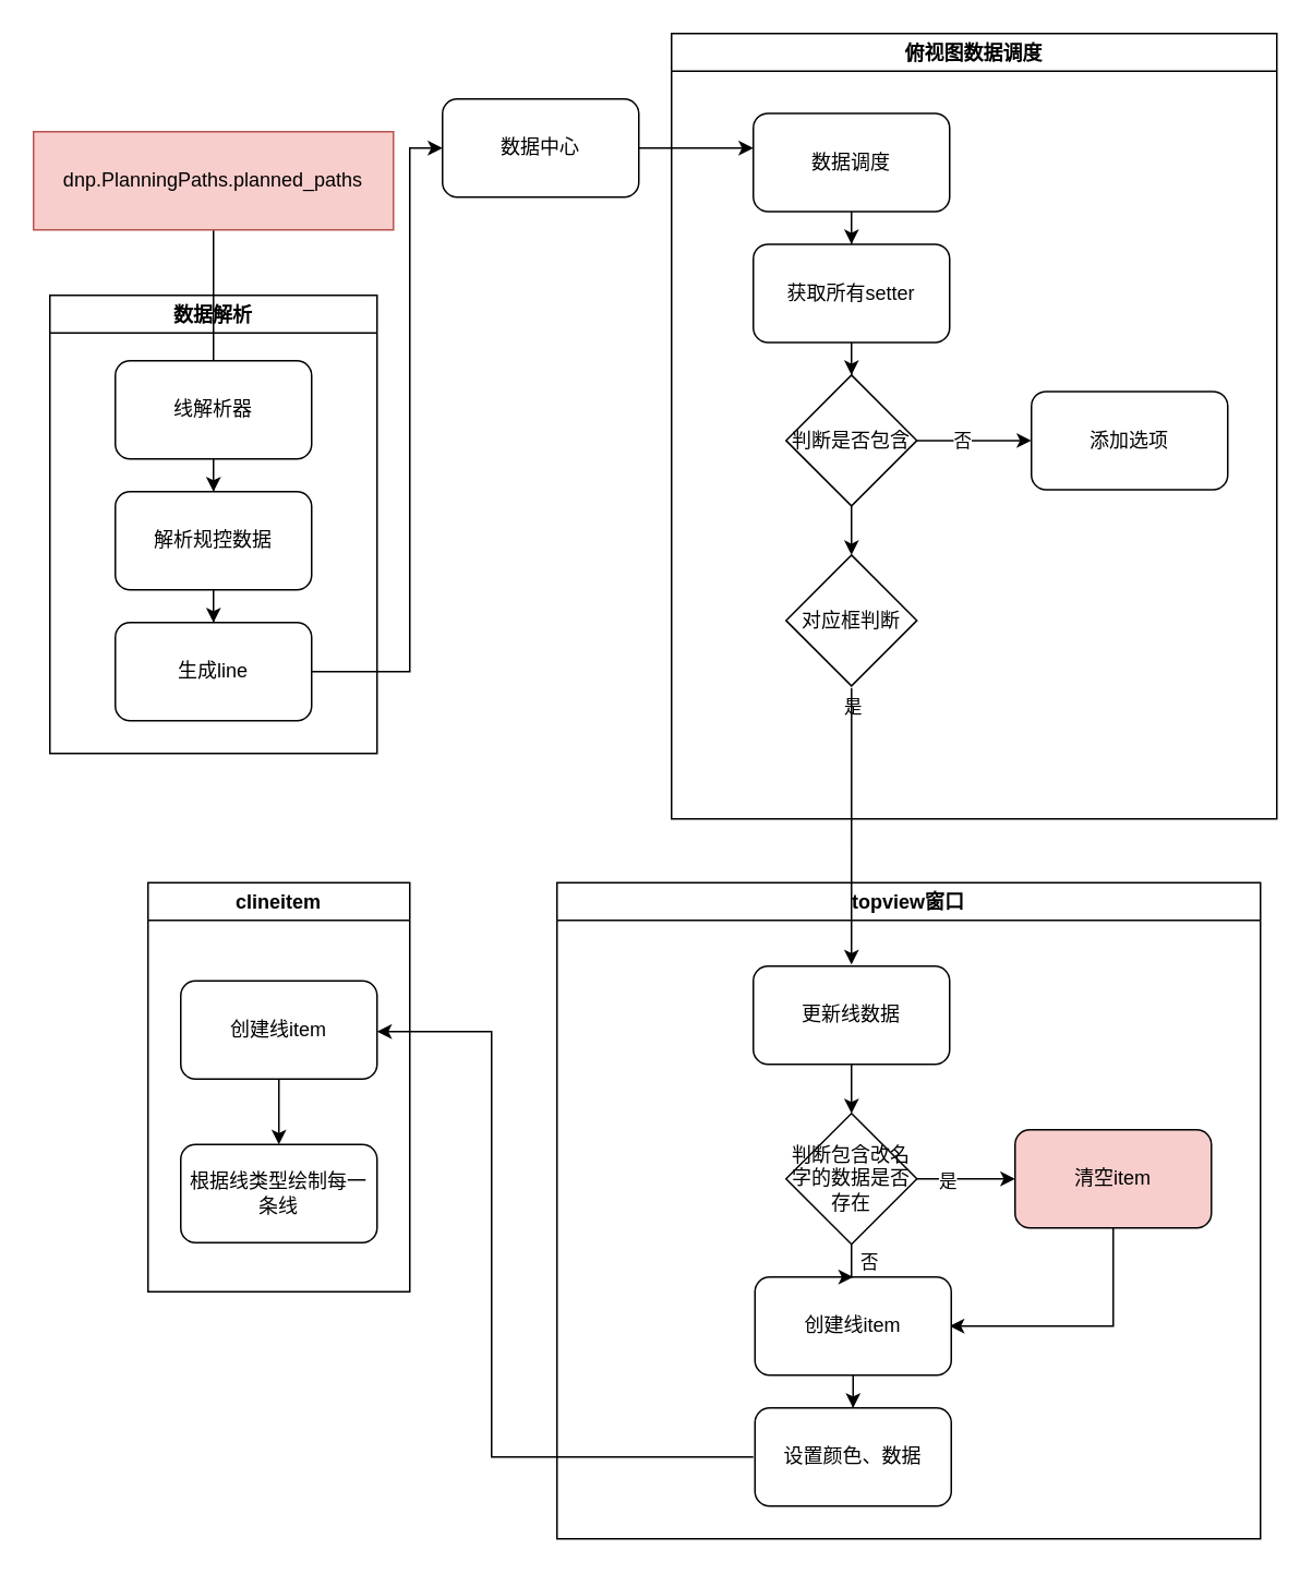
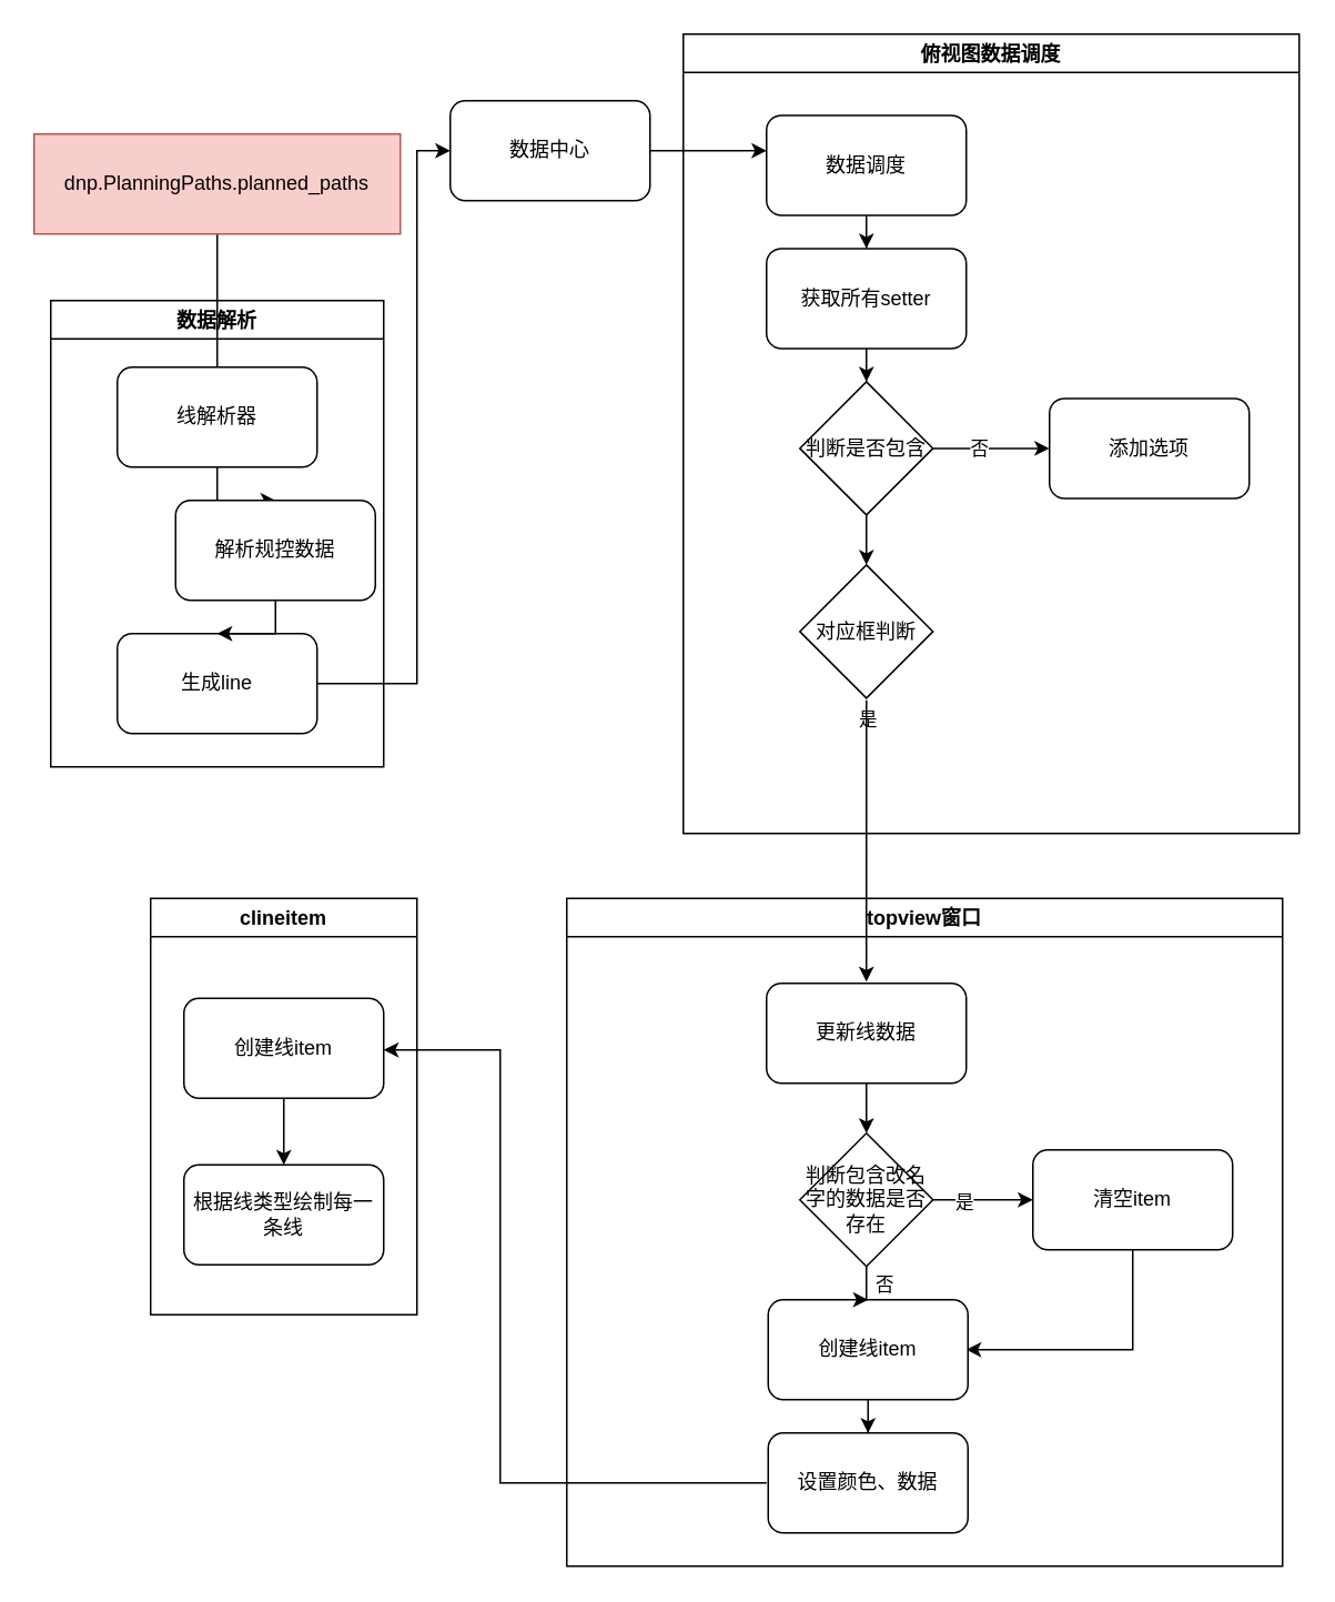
  <mxCell id="0" />
  <mxCell id="1" parent="0" />
  <mxCell id="2" value="数据解析" style="swimlane;startSize=23;" parent="1" vertex="1"><mxGeometry x="30" y="180" width="200" height="280" as="geometry" /></mxCell>
  <mxCell id="3" value="" style="edgeStyle=orthogonalEdgeStyle;rounded=0;orthogonalLoop=1;jettySize=auto;html=1;entryX=0.5;entryY=0;entryDx=0;entryDy=0;" parent="2" source="4" target="8" edge="1"><mxGeometry relative="1" as="geometry"><mxPoint x="100.034" y="120.034" as="targetPoint" /></mxGeometry></mxCell>
  <mxCell id="4" value="线解析器" style="rounded=1;whiteSpace=wrap;html=1;" parent="2" vertex="1"><mxGeometry x="40" y="40" width="120" height="60" as="geometry" /></mxCell>
  <mxCell id="5" value="生成line" style="rounded=1;whiteSpace=wrap;html=1;" parent="2" vertex="1"><mxGeometry x="40" y="200" width="120" height="60" as="geometry" /></mxCell>
  <mxCell id="6" value="" style="edgeStyle=orthogonalEdgeStyle;rounded=0;orthogonalLoop=1;jettySize=auto;html=1;" parent="2" edge="1"><mxGeometry relative="1" as="geometry"><mxPoint x="580" y="340" as="sourcePoint" /></mxGeometry></mxCell>
  <mxCell id="7" style="edgeStyle=orthogonalEdgeStyle;rounded=0;orthogonalLoop=1;jettySize=auto;html=1;entryX=0.5;entryY=0;entryDx=0;entryDy=0;" parent="2" source="8" target="5" edge="1"><mxGeometry relative="1" as="geometry" /></mxCell>
- <mxCell id="8" value="解析规控数据" style="rounded=1;whiteSpace=wrap;html=1;" parent="2" vertex="1"><mxGeometry x="40" y="120" width="120" height="60" as="geometry" /></mxCell>
+ <mxCell id="8" value="解析规控数据" style="rounded=1;whiteSpace=wrap;html=1;" parent="2" vertex="1"><mxGeometry x="75" y="120" width="120" height="60" as="geometry" /></mxCell>
  <mxCell id="9" value="" style="edgeStyle=orthogonalEdgeStyle;rounded=0;orthogonalLoop=1;jettySize=auto;html=1;" parent="2" edge="1"><mxGeometry relative="1" as="geometry"><mxPoint x="580" y="420" as="sourcePoint" /></mxGeometry></mxCell>
  <mxCell id="10" value="" style="edgeStyle=orthogonalEdgeStyle;rounded=0;orthogonalLoop=1;jettySize=auto;html=1;" parent="2" edge="1"><mxGeometry relative="1" as="geometry"><mxPoint x="580" y="500" as="sourcePoint" /></mxGeometry></mxCell>
  <mxCell id="11" value="" style="edgeStyle=orthogonalEdgeStyle;rounded=0;orthogonalLoop=1;jettySize=auto;html=1;" parent="2" edge="1"><mxGeometry relative="1" as="geometry"><mxPoint x="580" y="580" as="sourcePoint" /></mxGeometry></mxCell>
  <mxCell id="12" value="" style="edgeStyle=orthogonalEdgeStyle;rounded=0;orthogonalLoop=1;jettySize=auto;html=1;" parent="2" edge="1"><mxGeometry relative="1" as="geometry"><mxPoint x="1060" y="180.0" as="sourcePoint" /></mxGeometry></mxCell>
  <mxCell id="13" value="" style="edgeStyle=orthogonalEdgeStyle;rounded=0;orthogonalLoop=1;jettySize=auto;html=1;" parent="2" edge="1"><mxGeometry relative="1" as="geometry"><mxPoint x="1060" y="300.0" as="sourcePoint" /></mxGeometry></mxCell>
  <mxCell id="14" value="俯视图数据调度" style="swimlane;" parent="1" vertex="1"><mxGeometry x="410" y="20" width="370" height="480" as="geometry" /></mxCell>
  <mxCell id="15" value="判断是否包含" style="rhombus;whiteSpace=wrap;html=1;" parent="14" vertex="1"><mxGeometry x="70" y="208.75" width="80" height="80" as="geometry" /></mxCell>
  <mxCell id="16" value="添加选项" style="rounded=1;whiteSpace=wrap;html=1;" parent="14" vertex="1"><mxGeometry x="220" y="218.75" width="120" height="60" as="geometry" /></mxCell>
  <mxCell id="17" value="对应框判断" style="rhombus;whiteSpace=wrap;html=1;" parent="14" vertex="1"><mxGeometry x="70" y="318.75" width="80" height="80" as="geometry" /></mxCell>
  <mxCell id="18" value="" style="edgeStyle=orthogonalEdgeStyle;rounded=0;orthogonalLoop=1;jettySize=auto;html=1;" parent="14" source="15" target="17" edge="1"><mxGeometry relative="1" as="geometry"><mxPoint x="-610" y="258.75" as="targetPoint" /></mxGeometry></mxCell>
  <mxCell id="19" style="edgeStyle=orthogonalEdgeStyle;rounded=0;orthogonalLoop=1;jettySize=auto;html=1;entryX=0.5;entryY=0;entryDx=0;entryDy=0;" parent="14" source="20" target="15" edge="1"><mxGeometry relative="1" as="geometry" /></mxCell>
  <mxCell id="20" value="获取所有setter" style="rounded=1;whiteSpace=wrap;html=1;" parent="14" vertex="1"><mxGeometry x="50" y="128.75" width="120" height="60" as="geometry" /></mxCell>
  <mxCell id="21" value="数据调度" style="rounded=1;whiteSpace=wrap;html=1;" parent="14" vertex="1"><mxGeometry x="50" y="48.75" width="120" height="60" as="geometry" /></mxCell>
  <mxCell id="22" style="edgeStyle=orthogonalEdgeStyle;rounded=0;orthogonalLoop=1;jettySize=auto;html=1;exitX=0.5;exitY=1;exitDx=0;exitDy=0;" parent="14" source="21" target="20" edge="1"><mxGeometry relative="1" as="geometry"><mxPoint x="-670" y="58.75" as="sourcePoint" /><Array as="points" /></mxGeometry></mxCell>
  <mxCell id="23" style="edgeStyle=orthogonalEdgeStyle;rounded=0;orthogonalLoop=1;jettySize=auto;html=1;" parent="14" source="15" edge="1"><mxGeometry relative="1" as="geometry"><mxPoint x="220" y="248.75" as="targetPoint" /><Array as="points"><mxPoint x="220" y="248.75" /></Array></mxGeometry></mxCell>
  <mxCell id="24" value="否" style="edgeLabel;html=1;align=center;verticalAlign=middle;resizable=0;points=[];" parent="23" vertex="1" connectable="0"><mxGeometry x="-0.229" relative="1" as="geometry"><mxPoint as="offset" /></mxGeometry></mxCell>
  <mxCell id="25" value="是" style="edgeLabel;html=1;align=center;verticalAlign=middle;resizable=0;points=[];" parent="14" vertex="1" connectable="0"><mxGeometry x="110" y="411.25" as="geometry" /></mxCell>
  <mxCell id="26" value="topview窗口" style="swimlane;" parent="1" vertex="1"><mxGeometry x="340" y="539" width="430" height="401" as="geometry" /></mxCell>
  <mxCell id="27" value="" style="edgeStyle=orthogonalEdgeStyle;rounded=0;orthogonalLoop=1;jettySize=auto;html=1;" parent="26" source="28" edge="1"><mxGeometry relative="1" as="geometry"><mxPoint x="180.037" y="141" as="targetPoint" /></mxGeometry></mxCell>
  <mxCell id="28" value="更新线数据" style="rounded=1;whiteSpace=wrap;html=1;" parent="26" vertex="1"><mxGeometry x="120" y="51" width="120" height="60" as="geometry" /></mxCell>
  <mxCell id="29" value="判断包含改名字的数据是否存在" style="rhombus;whiteSpace=wrap;html=1;" parent="26" vertex="1"><mxGeometry x="140" y="141" width="80" height="80" as="geometry" /></mxCell>
  <mxCell id="30" style="edgeStyle=orthogonalEdgeStyle;rounded=0;orthogonalLoop=1;jettySize=auto;html=1;entryX=1;entryY=0.5;entryDx=0;entryDy=0;" parent="26" source="31" edge="1"><mxGeometry relative="1" as="geometry"><Array as="points"><mxPoint x="340" y="271" /></Array><mxPoint x="240" y="271" as="targetPoint" /></mxGeometry></mxCell>
- <mxCell id="31" value="清空item" style="rounded=1;whiteSpace=wrap;html=1;fillColor=#f8cecc;" parent="26" vertex="1"><mxGeometry x="280" y="151" width="120" height="60" as="geometry" /></mxCell>
+ <mxCell id="31" value="清空item" style="rounded=1;whiteSpace=wrap;html=1;" parent="26" vertex="1"><mxGeometry x="280" y="151" width="120" height="60" as="geometry" /></mxCell>
  <mxCell id="32" value="创建线item" style="whiteSpace=wrap;html=1;rounded=1;" parent="26" vertex="1"><mxGeometry x="121" y="241" width="120" height="60" as="geometry" /></mxCell>
  <mxCell id="33" value="" style="edgeStyle=orthogonalEdgeStyle;rounded=0;orthogonalLoop=1;jettySize=auto;html=1;entryX=0.5;entryY=0;entryDx=0;entryDy=0;" parent="26" source="29" target="32" edge="1"><mxGeometry relative="1" as="geometry"><mxPoint x="-600" y="-349" as="targetPoint" /></mxGeometry></mxCell>
  <mxCell id="34" value="否" style="edgeLabel;html=1;align=center;verticalAlign=middle;resizable=0;points=[];" parent="33" vertex="1" connectable="0"><mxGeometry x="0.094" y="-1" relative="1" as="geometry"><mxPoint x="11" y="-1" as="offset" /></mxGeometry></mxCell>
  <mxCell id="35" value="设置颜色、数据" style="whiteSpace=wrap;html=1;rounded=1;" parent="26" vertex="1"><mxGeometry x="121" y="321" width="120" height="60" as="geometry" /></mxCell>
  <mxCell id="36" value="" style="edgeStyle=orthogonalEdgeStyle;rounded=0;orthogonalLoop=1;jettySize=auto;html=1;" parent="26" source="32" target="35" edge="1"><mxGeometry relative="1" as="geometry" /></mxCell>
  <mxCell id="37" style="edgeStyle=orthogonalEdgeStyle;rounded=0;orthogonalLoop=1;jettySize=auto;html=1;" parent="26" source="29" edge="1"><mxGeometry relative="1" as="geometry"><mxPoint x="280" y="181" as="targetPoint" /></mxGeometry></mxCell>
  <mxCell id="38" value="是" style="edgeLabel;html=1;align=center;verticalAlign=middle;resizable=0;points=[];" parent="37" vertex="1" connectable="0"><mxGeometry x="-0.398" y="-1" relative="1" as="geometry"><mxPoint as="offset" /></mxGeometry></mxCell>
  <mxCell id="39" style="edgeStyle=orthogonalEdgeStyle;rounded=0;orthogonalLoop=1;jettySize=auto;html=1;entryX=0;entryY=0.5;entryDx=0;entryDy=0;" parent="1" source="40" edge="1"><mxGeometry relative="1" as="geometry"><mxPoint x="460" y="90" as="targetPoint" /></mxGeometry></mxCell>
  <mxCell id="40" value="数据中心" style="rounded=1;whiteSpace=wrap;html=1;" parent="1" vertex="1"><mxGeometry x="270" y="60" width="120" height="60" as="geometry" /></mxCell>
  <mxCell id="41" style="edgeStyle=orthogonalEdgeStyle;rounded=0;orthogonalLoop=1;jettySize=auto;html=1;entryX=0;entryY=0.5;entryDx=0;entryDy=0;" parent="1" source="5" target="40" edge="1"><mxGeometry relative="1" as="geometry"><Array as="points"><mxPoint x="250" y="410" /><mxPoint x="250" y="90" /></Array></mxGeometry></mxCell>
  <mxCell id="42" style="edgeStyle=orthogonalEdgeStyle;rounded=0;orthogonalLoop=1;jettySize=auto;html=1;entryX=0.5;entryY=0;entryDx=0;entryDy=0;" parent="1" edge="1"><mxGeometry relative="1" as="geometry"><Array as="points"><mxPoint x="520" y="580" /><mxPoint x="520" y="580" /></Array><mxPoint x="520.034" y="419.966" as="sourcePoint" /><mxPoint x="520" y="589" as="targetPoint" /></mxGeometry></mxCell>
  <mxCell id="43" value="clineitem" style="swimlane;" parent="1" vertex="1"><mxGeometry x="90" y="539" width="160" height="250" as="geometry" /></mxCell>
  <mxCell id="44" value="根据线类型绘制每一条线" style="rounded=1;whiteSpace=wrap;html=1;" parent="43" vertex="1"><mxGeometry x="20" y="160" width="120" height="60" as="geometry" /></mxCell>
  <mxCell id="45" value="创建线item" style="whiteSpace=wrap;html=1;rounded=1;" parent="43" vertex="1"><mxGeometry x="20" y="60" width="120" height="60" as="geometry" /></mxCell>
  <mxCell id="46" value="" style="edgeStyle=orthogonalEdgeStyle;rounded=0;orthogonalLoop=1;jettySize=auto;html=1;" parent="43" source="45" edge="1"><mxGeometry relative="1" as="geometry"><mxPoint x="80" y="160" as="targetPoint" /></mxGeometry></mxCell>
  <mxCell id="47" style="edgeStyle=orthogonalEdgeStyle;rounded=0;orthogonalLoop=1;jettySize=auto;html=1;" parent="1" edge="1"><mxGeometry relative="1" as="geometry"><mxPoint x="230" y="630" as="targetPoint" /><Array as="points"><mxPoint x="300" y="890" /><mxPoint x="300" y="630" /></Array><mxPoint x="460" y="890" as="sourcePoint" /></mxGeometry></mxCell>
  <mxCell id="48" style="edgeStyle=orthogonalEdgeStyle;rounded=0;orthogonalLoop=1;jettySize=auto;html=1;entryX=0.5;entryY=0;entryDx=0;entryDy=0;endArrow=none;" edge="1" parent="1" source="49" target="4"><mxGeometry relative="1" as="geometry" /></mxCell>
  <mxCell id="49" value="dnp.PlanningPaths.planned_paths" style="rounded=0;whiteSpace=wrap;html=1;fillColor=#f8cecc;strokeColor=#b85450;" vertex="1" parent="1"><mxGeometry x="20" y="80" width="220" height="60" as="geometry" /></mxCell>
